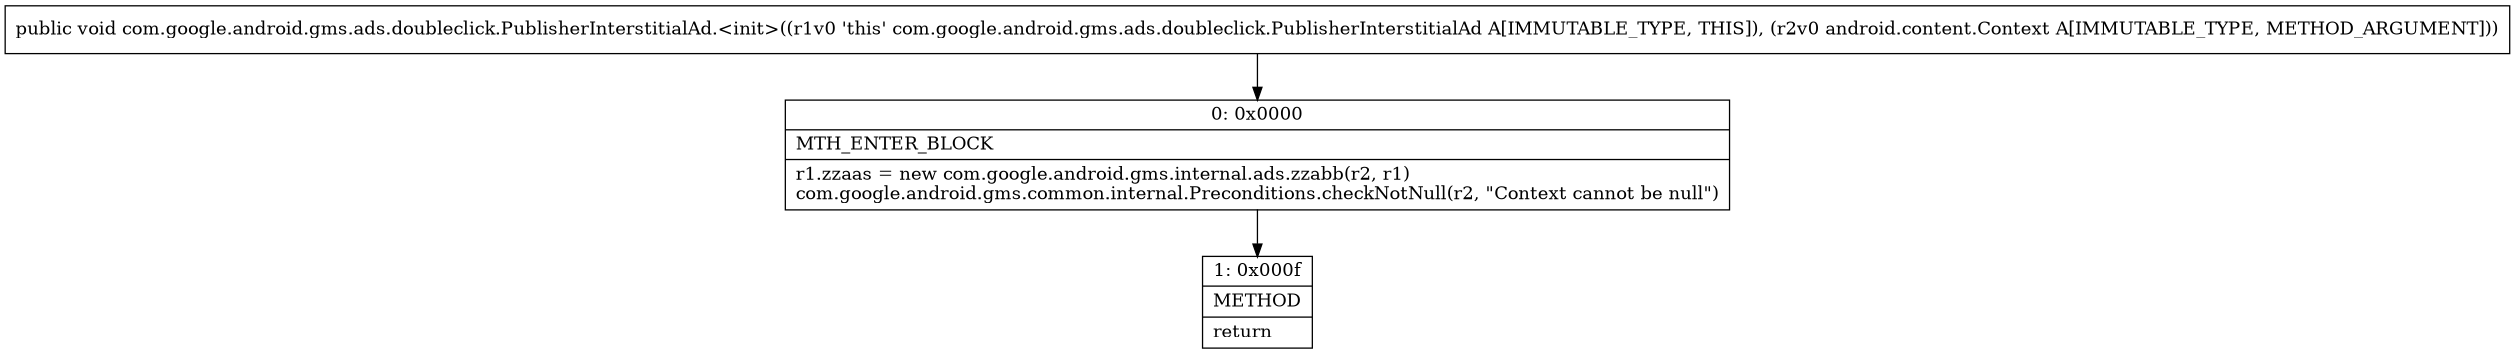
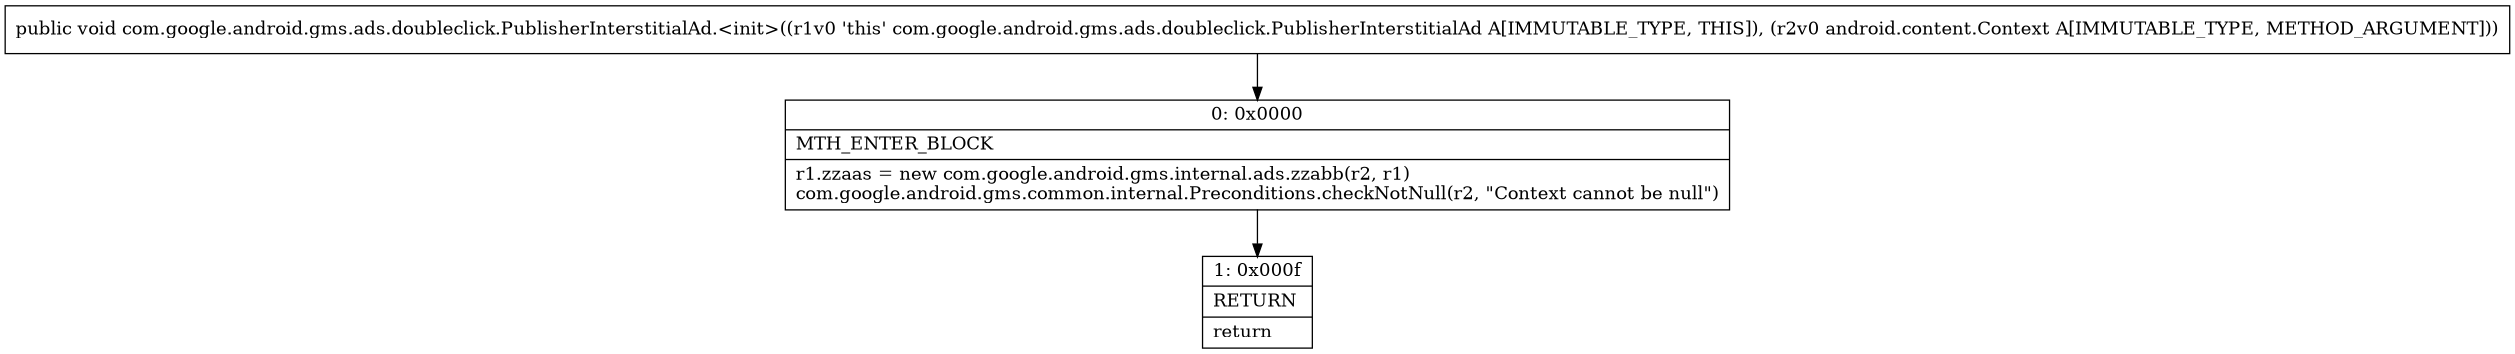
  digraph {
    node [shape=record]
    n1 [label="{0\:\ 0x0000|MTH_ENTER_BLOCK\l|r1.zzaas = new com.google.android.gms.internal.ads.zzabb(r2, r1)\lcom.google.android.gms.common.internal.Preconditions.checkNotNull(r2, \"Context cannot be null\")\l}"]
-   n2 [label="{1\:\ 0x000f|METHOD\l|return\l}"]
+   n2 [label="{1\:\ 0x000f|RETURN\l|return\l}"]
    n3 [label="{public void com.google.android.gms.ads.doubleclick.PublisherInterstitialAd.\<init\>((r1v0 'this' com.google.android.gms.ads.doubleclick.PublisherInterstitialAd A[IMMUTABLE_TYPE, THIS]), (r2v0 android.content.Context A[IMMUTABLE_TYPE, METHOD_ARGUMENT])) }"]
    n1 -> n2
    n3 -> n1
  }
